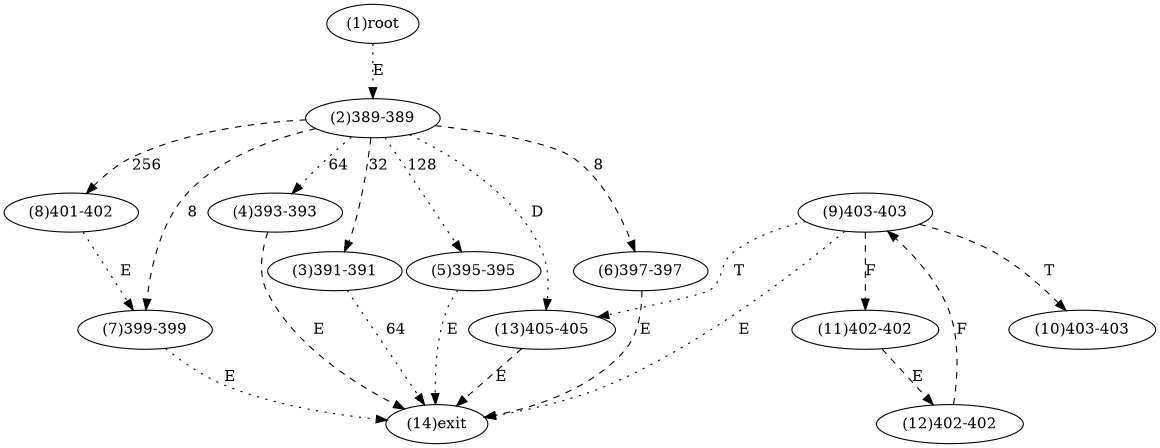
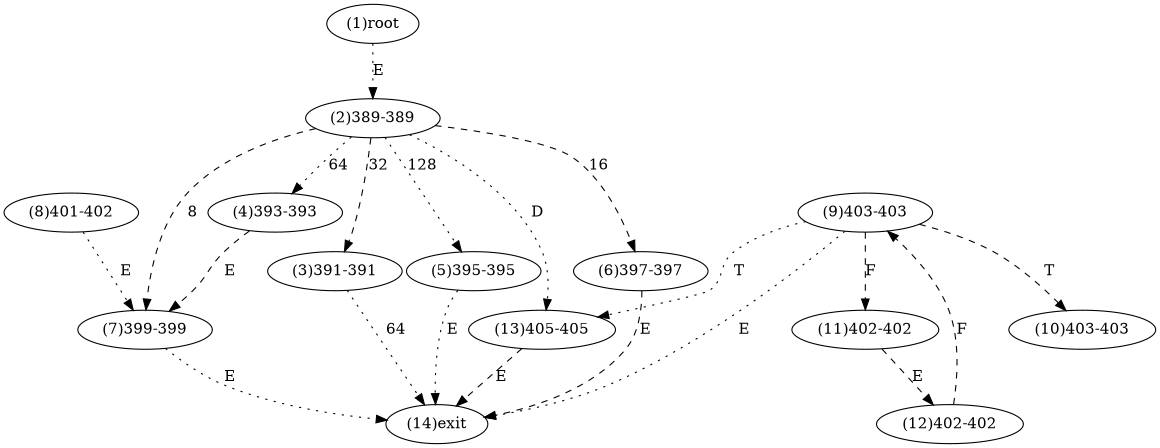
  digraph {
    edge [style=dashed]
    n1 [label="(1)root"]
    n2 [label="(2)389-389"]
    n3 [label="(3)391-391"]
    n4 [label="(4)393-393"]
    n5 [label="(5)395-395"]
    n6 [label="(6)397-397"]
    n7 [label="(7)399-399"]
    n8 [label="(8)401-402"]
    n9 [label="(13)405-405"]
    n10 [label="(14)exit"]
    n11 [label="(12)402-402"]
    n12 [label="(9)403-403"]
    n13 [label="(10)403-403"]
    n14 [label="(11)402-402"]
    n1 -> n2 [label=E style=dotted]
    n2 -> n3 [label=32]
    n2 -> n4 [label=64 style=dotted]
    n2 -> n5 [label=128 style=dotted]
-   n2 -> n6 [label=8]
+   n2 -> n6 [label=16]
    n2 -> n7 [label=8]
-   n2 -> n8 [label=256]
    n2 -> n9 [label=D style=dotted]
    n3 -> n10 [label=64 style=dotted]
-   n4 -> n10 [label=E]
+   n4 -> n7 [label=E]
    n5 -> n10 [label=E style=dotted]
    n6 -> n10 [label=E]
    n7 -> n10 [label=E style=dotted]
    n8 -> n7 [label=E style=dotted]
    n9 -> n10 [label=E]
    n11 -> n12 [label=F]
    n12 -> n9 [label=T style=dotted]
    n12 -> n10 [label=E style=dotted]
    n12 -> n13 [label=T]
    n12 -> n14 [label=F]
    n14 -> n11 [label=E]
  }
